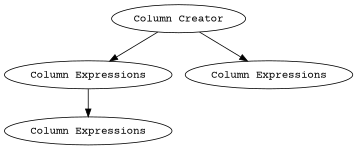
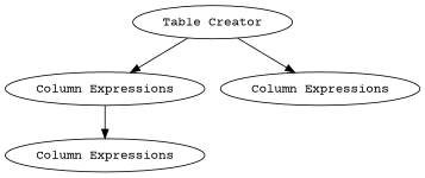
  digraph {
    rankdir=TB
    fontname="Courier Prime"
    node [fontname="Courier Prime"]
    edge [fontname="Courier Prime"]
-   n1 [label="Column Creator"]
+   n1 [label="Table Creator"]
    n2 [label="Column Expressions"]
    n3 [label="Column Expressions"]
    n4 [label="Column Expressions"]
    n1 -> n2
    n1 -> n3
    n2 -> n4
  }
